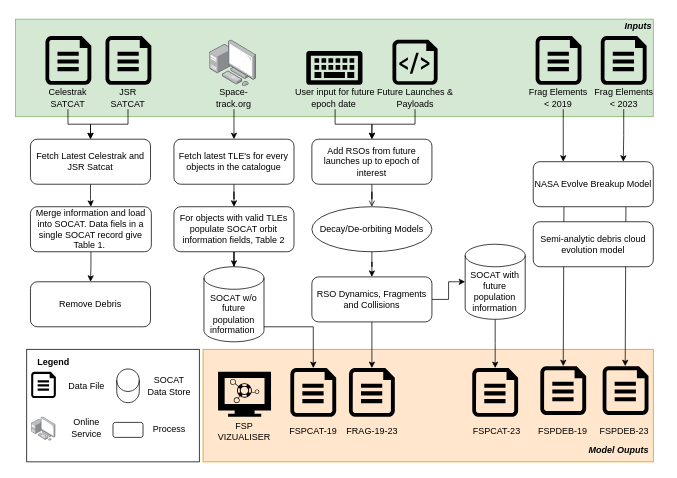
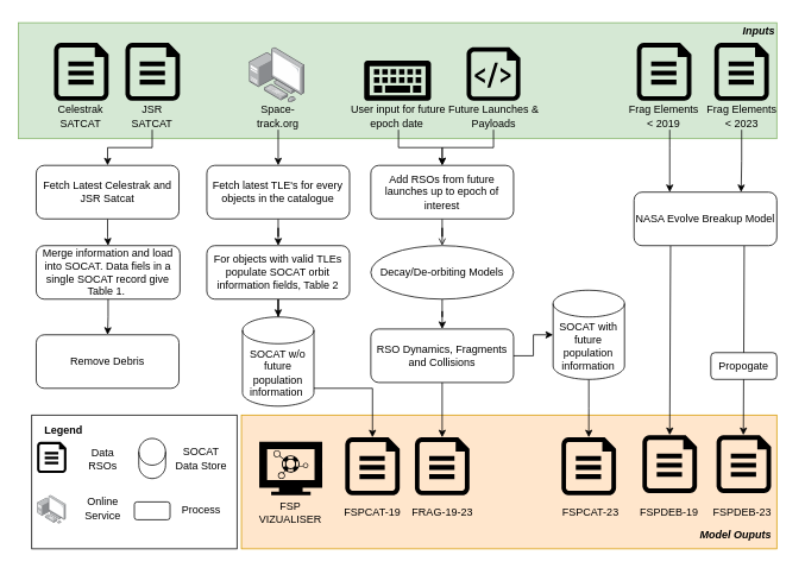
  <mxCell id="0" />
  <mxCell id="1" parent="0" />
  <mxCell id="2" value="" style="rounded=0;whiteSpace=wrap;html=1;fillColor=#ffe6cc;strokeColor=#d79b00;" vertex="1" parent="1"><mxGeometry x="270" y="465" width="600" height="150" as="geometry" /></mxCell>
  <mxCell id="3" value="" style="endArrow=classic;html=1;rounded=0;entryX=0.5;entryY=0;entryDx=0;entryDy=0;entryPerimeter=0;" edge="1" parent="1"><mxGeometry width="50" height="50" relative="1" as="geometry"><mxPoint x="833.52" y="275" as="sourcePoint" /><mxPoint x="832.57" y="487.5" as="targetPoint" /></mxGeometry></mxCell>
  <mxCell id="4" value="" style="endArrow=classic;html=1;rounded=0;entryX=0.5;entryY=0;entryDx=0;entryDy=0;entryPerimeter=0;" edge="1" parent="1" target="47"><mxGeometry width="50" height="50" relative="1" as="geometry"><mxPoint x="750.95" y="275" as="sourcePoint" /><mxPoint x="800.95" y="225" as="targetPoint" /></mxGeometry></mxCell>
  <mxCell id="5" value="" style="rounded=0;whiteSpace=wrap;html=1;fillColor=#d5e8d4;strokeColor=#82b366;" vertex="1" parent="1"><mxGeometry x="20" y="25" width="850" height="130" as="geometry" /></mxCell>
  <mxCell id="6" value="" style="sketch=0;aspect=fixed;pointerEvents=1;shadow=0;dashed=0;html=1;strokeColor=none;labelPosition=center;verticalLabelPosition=bottom;verticalAlign=top;align=center;fillColor=#000000;shape=mxgraph.azure.file" vertex="1" parent="1"><mxGeometry x="60" y="47.6" width="61.1" height="65" as="geometry" /></mxCell>
- <mxCell id="7" style="edgeStyle=orthogonalEdgeStyle;rounded=0;orthogonalLoop=1;jettySize=auto;html=1;" edge="1" parent="1" source="8" target="22"><mxGeometry relative="1" as="geometry" /></mxCell>
  <mxCell id="8" value="Celestrak SATCAT" style="text;html=1;strokeColor=none;fillColor=none;align=center;verticalAlign=middle;whiteSpace=wrap;rounded=0;" vertex="1" parent="1"><mxGeometry x="60" y="115" width="60" height="30" as="geometry" /></mxCell>
  <mxCell id="9" value="" style="sketch=0;aspect=fixed;pointerEvents=1;shadow=0;dashed=0;html=1;strokeColor=none;labelPosition=center;verticalLabelPosition=bottom;verticalAlign=top;align=center;fillColor=#000000;shape=mxgraph.azure.file" vertex="1" parent="1"><mxGeometry x="140" y="47.6" width="61.1" height="65" as="geometry" /></mxCell>
  <mxCell id="10" style="edgeStyle=orthogonalEdgeStyle;rounded=0;orthogonalLoop=1;jettySize=auto;html=1;" edge="1" parent="1" source="11" target="22"><mxGeometry relative="1" as="geometry" /></mxCell>
  <mxCell id="11" value="JSR SATCAT" style="text;html=1;strokeColor=none;fillColor=none;align=center;verticalAlign=middle;whiteSpace=wrap;rounded=0;" vertex="1" parent="1"><mxGeometry x="140" y="115" width="60" height="30" as="geometry" /></mxCell>
  <mxCell id="12" value="" style="points=[];aspect=fixed;html=1;align=center;shadow=0;dashed=0;image;image=img/lib/allied_telesis/computer_and_terminals/Personal_Computer_with_Server.svg;fillColor=#000000;" vertex="1" parent="1"><mxGeometry x="278.8" y="52.6" width="62.4" height="62.4" as="geometry" /></mxCell>
  <mxCell id="13" style="edgeStyle=orthogonalEdgeStyle;rounded=0;orthogonalLoop=1;jettySize=auto;html=1;" edge="1" parent="1" source="14" target="27"><mxGeometry relative="1" as="geometry" /></mxCell>
  <mxCell id="14" value="Space-track.org" style="text;html=1;strokeColor=none;fillColor=none;align=center;verticalAlign=middle;whiteSpace=wrap;rounded=0;" vertex="1" parent="1"><mxGeometry x="281.2" y="115" width="60" height="30" as="geometry" /></mxCell>
  <mxCell id="15" value="" style="sketch=0;aspect=fixed;pointerEvents=1;shadow=0;dashed=0;html=1;strokeColor=none;labelPosition=center;verticalLabelPosition=bottom;verticalAlign=top;align=center;fillColor=#000000;shape=mxgraph.mscae.enterprise.keyboard" vertex="1" parent="1"><mxGeometry x="407.5" y="67.6" width="75" height="45" as="geometry" /></mxCell>
  <mxCell id="16" style="edgeStyle=orthogonalEdgeStyle;rounded=0;orthogonalLoop=1;jettySize=auto;html=1;" edge="1" parent="1" source="17" target="33"><mxGeometry relative="1" as="geometry" /></mxCell>
  <mxCell id="17" value="User input for future epoch date&amp;nbsp;" style="text;html=1;strokeColor=none;fillColor=none;align=center;verticalAlign=middle;whiteSpace=wrap;rounded=0;" vertex="1" parent="1"><mxGeometry x="381.88" y="115" width="128.12" height="30" as="geometry" /></mxCell>
  <mxCell id="18" value="" style="sketch=0;aspect=fixed;pointerEvents=1;shadow=0;dashed=0;html=1;strokeColor=none;labelPosition=center;verticalLabelPosition=bottom;verticalAlign=top;align=center;fillColor=#000000;shape=mxgraph.azure.file" vertex="1" parent="1"><mxGeometry x="713.2" y="47.6" width="61.1" height="65" as="geometry" /></mxCell>
  <mxCell id="19" style="edgeStyle=orthogonalEdgeStyle;rounded=0;orthogonalLoop=1;jettySize=auto;html=1;entryX=0.25;entryY=0;entryDx=0;entryDy=0;" edge="1" parent="1" source="20" target="41"><mxGeometry relative="1" as="geometry"><Array as="points"><mxPoint x="750" y="165" /><mxPoint x="750" y="165" /></Array></mxGeometry></mxCell>
  <mxCell id="20" value="Frag Elements &amp;lt; 2019" style="text;html=1;strokeColor=none;fillColor=none;align=center;verticalAlign=middle;whiteSpace=wrap;rounded=0;" vertex="1" parent="1"><mxGeometry x="699.3" y="115" width="88.9" height="30" as="geometry" /></mxCell>
  <mxCell id="21" style="edgeStyle=orthogonalEdgeStyle;rounded=0;orthogonalLoop=1;jettySize=auto;html=1;" edge="1" parent="1" source="22" target="24"><mxGeometry relative="1" as="geometry" /></mxCell>
  <mxCell id="22" value="Fetch Latest Celestrak and JSR Satcat" style="rounded=1;whiteSpace=wrap;html=1;" vertex="1" parent="1"><mxGeometry x="40" y="185" width="160" height="60" as="geometry" /></mxCell>
  <mxCell id="23" style="edgeStyle=orthogonalEdgeStyle;rounded=0;orthogonalLoop=1;jettySize=auto;html=1;entryX=0.5;entryY=0;entryDx=0;entryDy=0;" edge="1" parent="1" source="24" target="25"><mxGeometry relative="1" as="geometry" /></mxCell>
  <mxCell id="24" value="Merge information and load into SOCAT. Data fiels in a single SOCAT record give Table 1.&amp;nbsp;" style="rounded=1;whiteSpace=wrap;html=1;" vertex="1" parent="1"><mxGeometry x="40" y="275" width="161.1" height="60" as="geometry" /></mxCell>
  <mxCell id="25" value="Remove Debris" style="rounded=1;whiteSpace=wrap;html=1;" vertex="1" parent="1"><mxGeometry x="40" y="375" width="160" height="60" as="geometry" /></mxCell>
  <mxCell id="26" style="edgeStyle=orthogonalEdgeStyle;rounded=0;orthogonalLoop=1;jettySize=auto;html=1;entryX=0.5;entryY=0;entryDx=0;entryDy=0;" edge="1" parent="1" source="27" target="29"><mxGeometry relative="1" as="geometry" /></mxCell>
  <mxCell id="27" value="Fetch latest TLE's for every objects in the catalogue" style="rounded=1;whiteSpace=wrap;html=1;" vertex="1" parent="1"><mxGeometry x="231.2" y="185" width="160" height="60" as="geometry" /></mxCell>
  <mxCell id="28" style="edgeStyle=orthogonalEdgeStyle;rounded=0;orthogonalLoop=1;jettySize=auto;html=1;entryX=0.5;entryY=0;entryDx=0;entryDy=0;entryPerimeter=0;" edge="1" parent="1" source="29" target="31"><mxGeometry relative="1" as="geometry" /></mxCell>
  <mxCell id="29" value="For objects with valid TLEs populate SOCAT orbit information fields, Table 2" style="rounded=1;whiteSpace=wrap;html=1;" vertex="1" parent="1"><mxGeometry x="231.2" y="275" width="160" height="60" as="geometry" /></mxCell>
  <mxCell id="30" style="edgeStyle=orthogonalEdgeStyle;rounded=0;orthogonalLoop=1;jettySize=auto;html=1;entryX=0.5;entryY=0;entryDx=0;entryDy=0;entryPerimeter=0;" edge="1" parent="1" source="31" target="43"><mxGeometry relative="1" as="geometry"><Array as="points"><mxPoint x="417" y="435" /></Array></mxGeometry></mxCell>
  <mxCell id="31" value="SOCAT w/o future population information&amp;nbsp;" style="shape=cylinder3;whiteSpace=wrap;html=1;boundedLbl=1;backgroundOutline=1;size=15;" vertex="1" parent="1"><mxGeometry x="271.2" y="355" width="80" height="100" as="geometry" /></mxCell>
  <mxCell id="32" style="edgeStyle=orthogonalEdgeStyle;rounded=0;orthogonalLoop=1;jettySize=auto;html=1;endArrow=open;" edge="1" parent="1" source="33" target="35"><mxGeometry relative="1" as="geometry" /></mxCell>
  <mxCell id="33" value="Add RSOs from future launches up to epoch of interest" style="rounded=1;whiteSpace=wrap;html=1;" vertex="1" parent="1"><mxGeometry x="415" y="185" width="160" height="60" as="geometry" /></mxCell>
  <mxCell id="34" style="edgeStyle=orthogonalEdgeStyle;rounded=0;orthogonalLoop=1;jettySize=auto;html=1;" edge="1" parent="1" source="35" target="38"><mxGeometry relative="1" as="geometry" /></mxCell>
  <mxCell id="35" value="Decay/De-orbiting Models" style="ellipse;whiteSpace=wrap;html=1;" vertex="1" parent="1"><mxGeometry x="415" y="275" width="160" height="60" as="geometry" /></mxCell>
  <mxCell id="36" style="edgeStyle=orthogonalEdgeStyle;rounded=0;orthogonalLoop=1;jettySize=auto;html=1;entryX=0;entryY=0.5;entryDx=0;entryDy=0;entryPerimeter=0;" edge="1" parent="1" source="38" target="40"><mxGeometry relative="1" as="geometry" /></mxCell>
  <mxCell id="37" style="edgeStyle=orthogonalEdgeStyle;rounded=0;orthogonalLoop=1;jettySize=auto;html=1;entryX=0.5;entryY=0;entryDx=0;entryDy=0;entryPerimeter=0;" edge="1" parent="1" source="38" target="57"><mxGeometry relative="1" as="geometry" /></mxCell>
  <mxCell id="38" value="RSO Dynamics, Fragments and Collisions" style="rounded=1;whiteSpace=wrap;html=1;" vertex="1" parent="1"><mxGeometry x="415" y="368.5" width="160" height="60" as="geometry" /></mxCell>
  <mxCell id="39" style="edgeStyle=orthogonalEdgeStyle;rounded=0;orthogonalLoop=1;jettySize=auto;html=1;" edge="1" parent="1" source="40" target="45"><mxGeometry relative="1" as="geometry" /></mxCell>
  <mxCell id="40" value="SOCAT with future population information" style="shape=cylinder3;whiteSpace=wrap;html=1;boundedLbl=1;backgroundOutline=1;size=15;" vertex="1" parent="1"><mxGeometry x="619.3" y="325" width="80" height="100" as="geometry" /></mxCell>
  <mxCell id="41" value="NASA Evolve Breakup Model" style="rounded=1;whiteSpace=wrap;html=1;" vertex="1" parent="1"><mxGeometry x="710" y="215" width="160" height="60" as="geometry" /></mxCell>
- <mxCell id="42" value="Semi-analytic debris cloud evolution model" style="rounded=1;whiteSpace=wrap;html=1;" vertex="1" parent="1"><mxGeometry x="710" y="295" width="160" height="60" as="geometry" /></mxCell>
  <mxCell id="43" value="" style="sketch=0;aspect=fixed;pointerEvents=1;shadow=0;dashed=0;html=1;strokeColor=none;labelPosition=center;verticalLabelPosition=bottom;verticalAlign=top;align=center;fillColor=#000000;shape=mxgraph.azure.file" vertex="1" parent="1"><mxGeometry x="386.33" y="490" width="61.1" height="65" as="geometry" /></mxCell>
  <mxCell id="44" value="FSPCAT-19" style="text;html=1;strokeColor=none;fillColor=none;align=center;verticalAlign=middle;whiteSpace=wrap;rounded=0;" vertex="1" parent="1"><mxGeometry x="381.88" y="560" width="70" height="30" as="geometry" /></mxCell>
  <mxCell id="45" value="" style="sketch=0;aspect=fixed;pointerEvents=1;shadow=0;dashed=0;html=1;strokeColor=none;labelPosition=center;verticalLabelPosition=bottom;verticalAlign=top;align=center;fillColor=#000000;shape=mxgraph.azure.file" vertex="1" parent="1"><mxGeometry x="628.75" y="490" width="61.1" height="65" as="geometry" /></mxCell>
  <mxCell id="46" value="FSPCAT-23" style="text;html=1;strokeColor=none;fillColor=none;align=center;verticalAlign=middle;whiteSpace=wrap;rounded=0;" vertex="1" parent="1"><mxGeometry x="624.3" y="560" width="75" height="30" as="geometry" /></mxCell>
  <mxCell id="47" value="" style="sketch=0;aspect=fixed;pointerEvents=1;shadow=0;dashed=0;html=1;strokeColor=none;labelPosition=center;verticalLabelPosition=bottom;verticalAlign=top;align=center;fillColor=#000000;shape=mxgraph.azure.file" vertex="1" parent="1"><mxGeometry x="719.45" y="487.5" width="61.1" height="65" as="geometry" /></mxCell>
  <mxCell id="48" value="FSPDEB-19" style="text;html=1;strokeColor=none;fillColor=none;align=center;verticalAlign=middle;whiteSpace=wrap;rounded=0;" vertex="1" parent="1"><mxGeometry x="714.45" y="560" width="71.1" height="30" as="geometry" /></mxCell>
  <mxCell id="49" value="" style="verticalLabelPosition=bottom;html=1;verticalAlign=top;align=center;strokeColor=none;fillColor=#000000;shape=mxgraph.azure.script_file;pointerEvents=1;" vertex="1" parent="1"><mxGeometry x="522.43" y="52.6" width="60.15" height="60" as="geometry" /></mxCell>
  <mxCell id="50" style="edgeStyle=orthogonalEdgeStyle;rounded=0;orthogonalLoop=1;jettySize=auto;html=1;" edge="1" parent="1" source="51" target="33"><mxGeometry relative="1" as="geometry" /></mxCell>
  <mxCell id="51" value="Future Launches &amp;amp; Payloads" style="text;html=1;strokeColor=none;fillColor=none;align=center;verticalAlign=middle;whiteSpace=wrap;rounded=0;" vertex="1" parent="1"><mxGeometry x="488.72" y="115" width="127.57" height="30" as="geometry" /></mxCell>
  <mxCell id="52" value="&lt;b&gt;&lt;i&gt;Inputs&lt;/i&gt;&lt;/b&gt;" style="text;html=1;strokeColor=none;fillColor=none;align=center;verticalAlign=middle;whiteSpace=wrap;rounded=0;" vertex="1" parent="1"><mxGeometry x="820" y="20" width="60" height="30" as="geometry" /></mxCell>
  <mxCell id="53" value="&lt;b&gt;&lt;i&gt;Model Ouputs&lt;/i&gt;&lt;/b&gt;" style="text;html=1;strokeColor=none;fillColor=none;align=center;verticalAlign=middle;whiteSpace=wrap;rounded=0;" vertex="1" parent="1"><mxGeometry x="778.6" y="585" width="90" height="30" as="geometry" /></mxCell>
  <mxCell id="54" value="" style="sketch=0;aspect=fixed;pointerEvents=1;shadow=0;dashed=0;html=1;strokeColor=none;labelPosition=center;verticalLabelPosition=bottom;verticalAlign=top;align=center;fillColor=#000000;shape=mxgraph.azure.file" vertex="1" parent="1"><mxGeometry x="802.5" y="487.5" width="61.1" height="65" as="geometry" /></mxCell>
  <mxCell id="55" value="FSPDEB-23" style="text;html=1;strokeColor=none;fillColor=none;align=center;verticalAlign=middle;whiteSpace=wrap;rounded=0;" vertex="1" parent="1"><mxGeometry x="796.1" y="560" width="71.1" height="30" as="geometry" /></mxCell>
+ <mxCell id="56" value="Propogate" style="rounded=1;whiteSpace=wrap;html=1;" vertex="1" parent="1"><mxGeometry x="796.1" y="395" width="73.9" height="30" as="geometry" /></mxCell>
  <mxCell id="57" value="" style="sketch=0;aspect=fixed;pointerEvents=1;shadow=0;dashed=0;html=1;strokeColor=none;labelPosition=center;verticalLabelPosition=bottom;verticalAlign=top;align=center;fillColor=#000000;shape=mxgraph.azure.file" vertex="1" parent="1"><mxGeometry x="464.45" y="490" width="61.1" height="65" as="geometry" /></mxCell>
  <mxCell id="58" value="" style="group" vertex="1" connectable="0" parent="1"><mxGeometry x="35" y="465" width="270" height="150" as="geometry" /></mxCell>
  <mxCell id="59" value="" style="rounded=0;whiteSpace=wrap;html=1;" vertex="1" parent="58"><mxGeometry width="230" height="150" as="geometry" /></mxCell>
  <mxCell id="60" value="" style="sketch=0;aspect=fixed;pointerEvents=1;shadow=0;dashed=0;html=1;strokeColor=none;labelPosition=center;verticalLabelPosition=bottom;verticalAlign=top;align=center;fillColor=#000000;shape=mxgraph.azure.file" vertex="1" parent="58"><mxGeometry x="5.95" y="30" width="32.9" height="35" as="geometry" /></mxCell>
- <mxCell id="61" value="Data File" style="text;html=1;strokeColor=none;fillColor=none;align=center;verticalAlign=middle;whiteSpace=wrap;rounded=0;" vertex="1" parent="58"><mxGeometry x="50.0" y="35" width="60" height="30" as="geometry" /></mxCell>
+ <mxCell id="61" value="Data RSOs" style="text;html=1;strokeColor=none;fillColor=none;align=center;verticalAlign=middle;whiteSpace=wrap;rounded=0;" vertex="1" parent="58"><mxGeometry x="50.0" y="35" width="60" height="30" as="geometry" /></mxCell>
  <mxCell id="62" value="" style="points=[];aspect=fixed;html=1;align=center;shadow=0;dashed=0;image;image=img/lib/allied_telesis/computer_and_terminals/Personal_Computer_with_Server.svg;fillColor=#000000;" vertex="1" parent="58"><mxGeometry x="6.45" y="90" width="32.4" height="32.4" as="geometry" /></mxCell>
  <mxCell id="63" value="Online Service" style="text;html=1;strokeColor=none;fillColor=none;align=center;verticalAlign=middle;whiteSpace=wrap;rounded=0;" vertex="1" parent="58"><mxGeometry x="50.0" y="90" width="60" height="30" as="geometry" /></mxCell>
  <mxCell id="64" value="" style="shape=cylinder3;whiteSpace=wrap;html=1;boundedLbl=1;backgroundOutline=1;size=15;" vertex="1" parent="58"><mxGeometry x="120" y="26.2" width="30" height="45" as="geometry" /></mxCell>
  <mxCell id="65" value="SOCAT Data Store" style="text;html=1;strokeColor=none;fillColor=none;align=center;verticalAlign=middle;whiteSpace=wrap;rounded=0;" vertex="1" parent="58"><mxGeometry x="160.0" y="33.7" width="60" height="30" as="geometry" /></mxCell>
  <mxCell id="66" value="" style="rounded=1;whiteSpace=wrap;html=1;" vertex="1" parent="58"><mxGeometry x="115" y="97.4" width="40" height="20" as="geometry" /></mxCell>
  <mxCell id="67" value="Process" style="text;html=1;strokeColor=none;fillColor=none;align=center;verticalAlign=middle;whiteSpace=wrap;rounded=0;" vertex="1" parent="58"><mxGeometry x="160.0" y="92.4" width="60" height="30" as="geometry" /></mxCell>
  <mxCell id="68" value="&lt;b&gt;Legend&lt;/b&gt;" style="text;html=1;strokeColor=none;fillColor=none;align=center;verticalAlign=middle;whiteSpace=wrap;rounded=0;" vertex="1" parent="58"><mxGeometry x="6.45" y="2.5" width="60" height="30" as="geometry" /></mxCell>
  <mxCell id="69" value="FRAG-19-23" style="text;html=1;strokeColor=none;fillColor=none;align=center;verticalAlign=middle;whiteSpace=wrap;rounded=0;" vertex="1" parent="1"><mxGeometry x="457.5" y="560" width="75" height="30" as="geometry" /></mxCell>
  <mxCell id="70" value="" style="sketch=0;aspect=fixed;pointerEvents=1;shadow=0;dashed=0;html=1;strokeColor=none;labelPosition=center;verticalLabelPosition=bottom;verticalAlign=top;align=center;fillColor=#000000;shape=mxgraph.azure.file" vertex="1" parent="1"><mxGeometry x="800" y="47.6" width="61.1" height="65" as="geometry" /></mxCell>
  <mxCell id="71" style="edgeStyle=orthogonalEdgeStyle;rounded=0;orthogonalLoop=1;jettySize=auto;html=1;entryX=0.75;entryY=0;entryDx=0;entryDy=0;entryPerimeter=0;" edge="1" parent="1" source="72" target="41"><mxGeometry relative="1" as="geometry"><mxPoint x="813" y="216" as="targetPoint" /></mxGeometry></mxCell>
  <mxCell id="72" value="Frag Elements &amp;lt; 2023" style="text;html=1;strokeColor=none;fillColor=none;align=center;verticalAlign=middle;whiteSpace=wrap;rounded=0;" vertex="1" parent="1"><mxGeometry x="785.55" y="115" width="90" height="30" as="geometry" /></mxCell>
  <mxCell id="73" value="" style="sketch=0;html=1;aspect=fixed;strokeColor=none;shadow=0;align=center;verticalAlign=top;fillColor=#000000;shape=mxgraph.gcp2.monitor_2;dashed=1;dashPattern=8 8;gradientColor=none;" vertex="1" parent="1"><mxGeometry x="290" y="495" width="70.58" height="60" as="geometry" /></mxCell>
  <mxCell id="74" value="FSP VIZUALISER" style="text;html=1;strokeColor=none;fillColor=none;align=center;verticalAlign=middle;whiteSpace=wrap;rounded=0;" vertex="1" parent="1"><mxGeometry x="290" y="560" width="70" height="30" as="geometry" /></mxCell>
